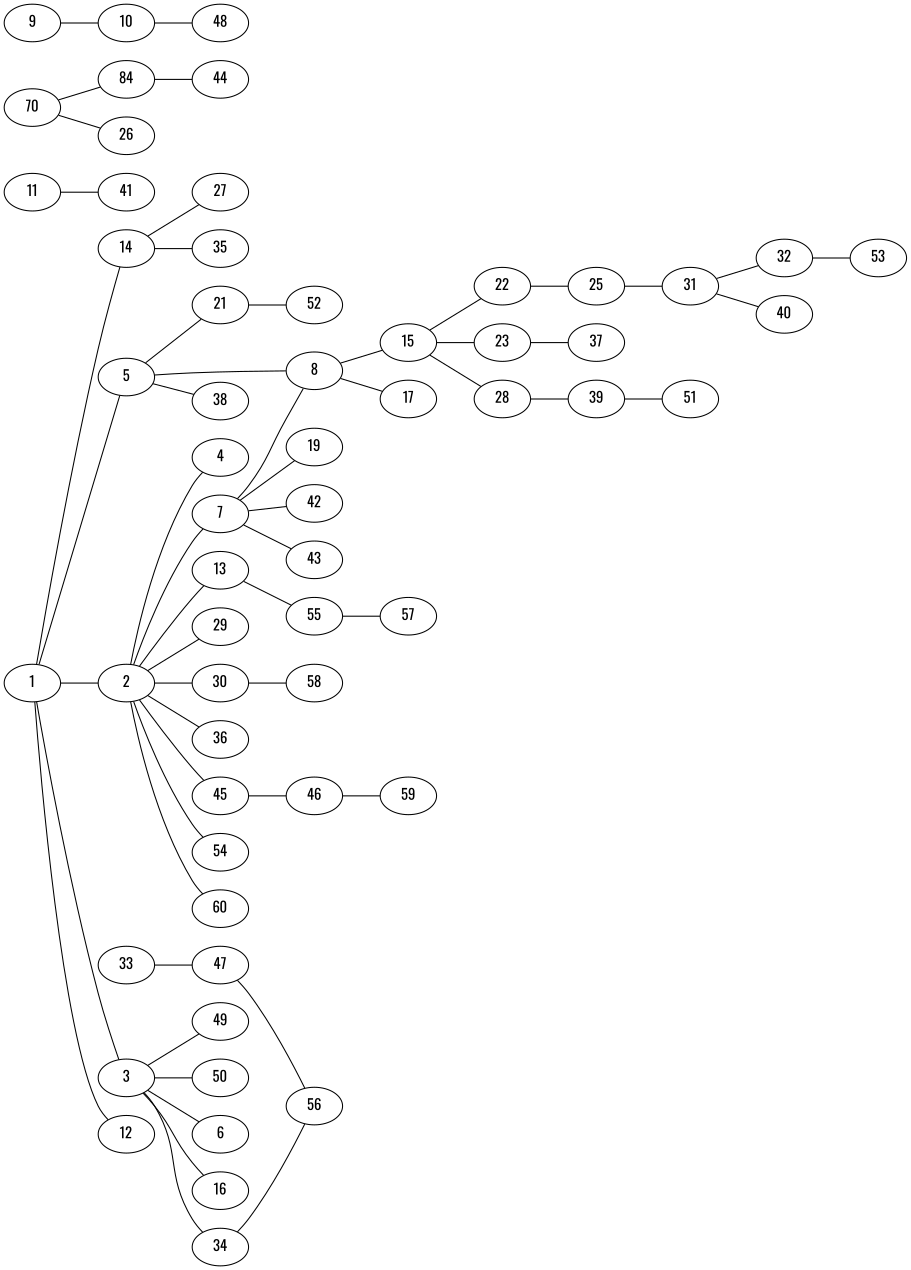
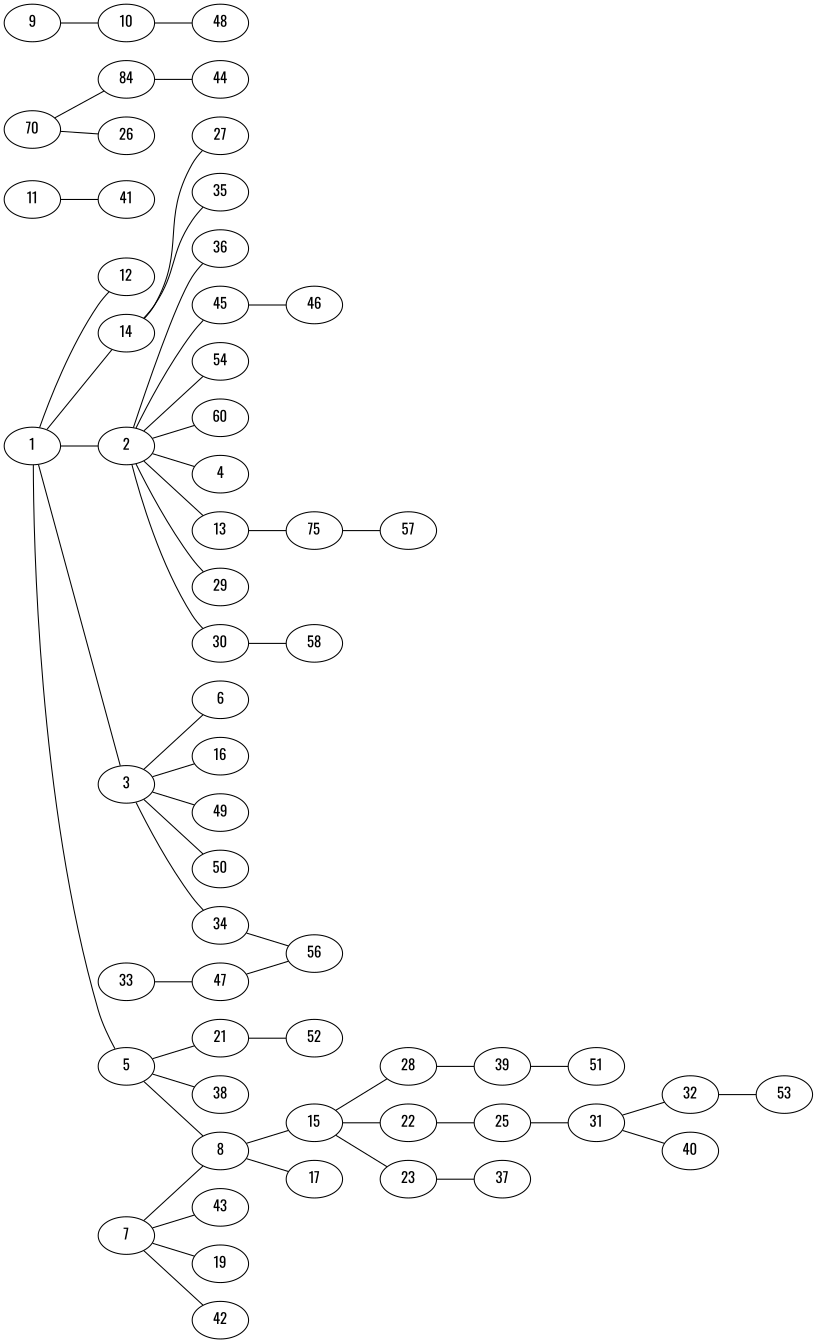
  graph {
    fontname=Oswald
    rankdir=LR
    node [fontname=Oswald]
    edge [fontname=Oswald]
    1
    2
    3
    5
    12
    14
    4
    7
    13
    29
    30
    36
    45
    54
    60
    6
    16
    34
    49
    50
    8
    21
    38
    27
    35
    19
    42
    43
-   55
+   55 [label=75]
    58
    46
    56
    15
    17
    52
    11
    41
    57
    n39 [label=70]
    n40 [label=84]
    26
    31
    32
    40
-   59
    9
    10
    22
    23
    28
    48
    25
    37
    39
    33
    47
    51
    44
    53
    1 -- 2
    1 -- 3
    1 -- 5
    1 -- 12
    1 -- 14
    2 -- 4
-   2 -- 7
    2 -- 13
    2 -- 29
    2 -- 30
    2 -- 36
    2 -- 45
    2 -- 54
    2 -- 60
    3 -- 6
    3 -- 16
    3 -- 34
    3 -- 49
    3 -- 50
    5 -- 8
    5 -- 21
    5 -- 38
    14 -- 27
    14 -- 35
    7 -- 8
    7 -- 19
    7 -- 42
    7 -- 43
    13 -- 55
    30 -- 58
    45 -- 46
    34 -- 56
    8 -- 15
    8 -- 17
    21 -- 52
    55 -- 57
-   46 -- 59
    15 -- 22
    15 -- 23
    15 -- 28
    11 -- 41
    n39 -- n40
    n39 -- 26
    n40 -- 44
    31 -- 32
    31 -- 40
    32 -- 53
    9 -- 10
    10 -- 48
    22 -- 25
    23 -- 37
    28 -- 39
    25 -- 31
    39 -- 51
    33 -- 47
    47 -- 56
  }
